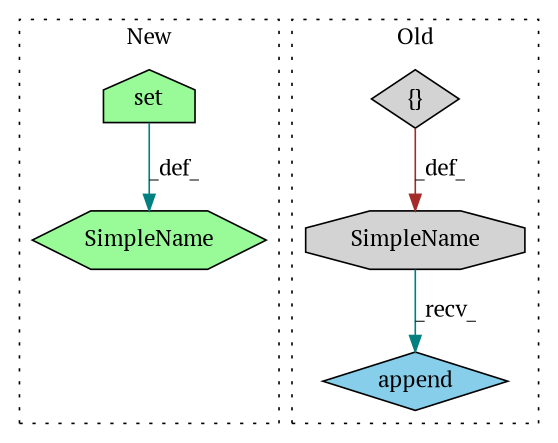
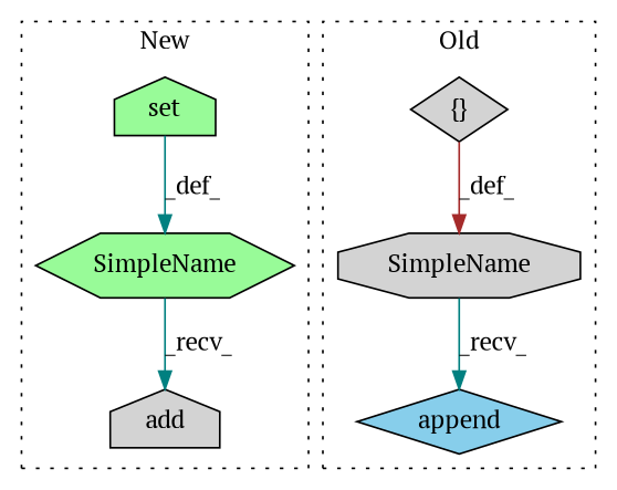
  digraph {
    fontname="PT Serif"
    node [a=32 fillcolor=lightgrey fontname="PT Serif" l=14 shape=house style=filled]
    edge [color=teal fontname="PT Serif"]
+   n1 [l="4,1" label=add s="13248,13264"]
    n2 [fillcolor=palegreen l=5 label=set s=11958]
    n3 [a=42 fillcolor=palegreen label=SimpleName s=11943 shape=hexagon]
    n4 [fillcolor=skyblue l="7,1" label=append s="13071,13090" shape=diamond]
    n5 [a=42 label=SimpleName s=11928 shape=octagon]
    n6 [a=4 l=2 label="{}" s=11952 shape=diamond]
    subgraph cluster_1 {
      label=New
      style=dotted
+     n1
      n2
      n3
    }
    subgraph cluster_2 {
      label=Old
      style=dotted
      n4
      n5
      n6
    }
    n2 -> n3 [label=_def_]
+   n3 -> n1 [label=_recv_]
    n5 -> n4 [label=_recv_]
    n6 -> n5 [color=brown label=_def_]
  }
